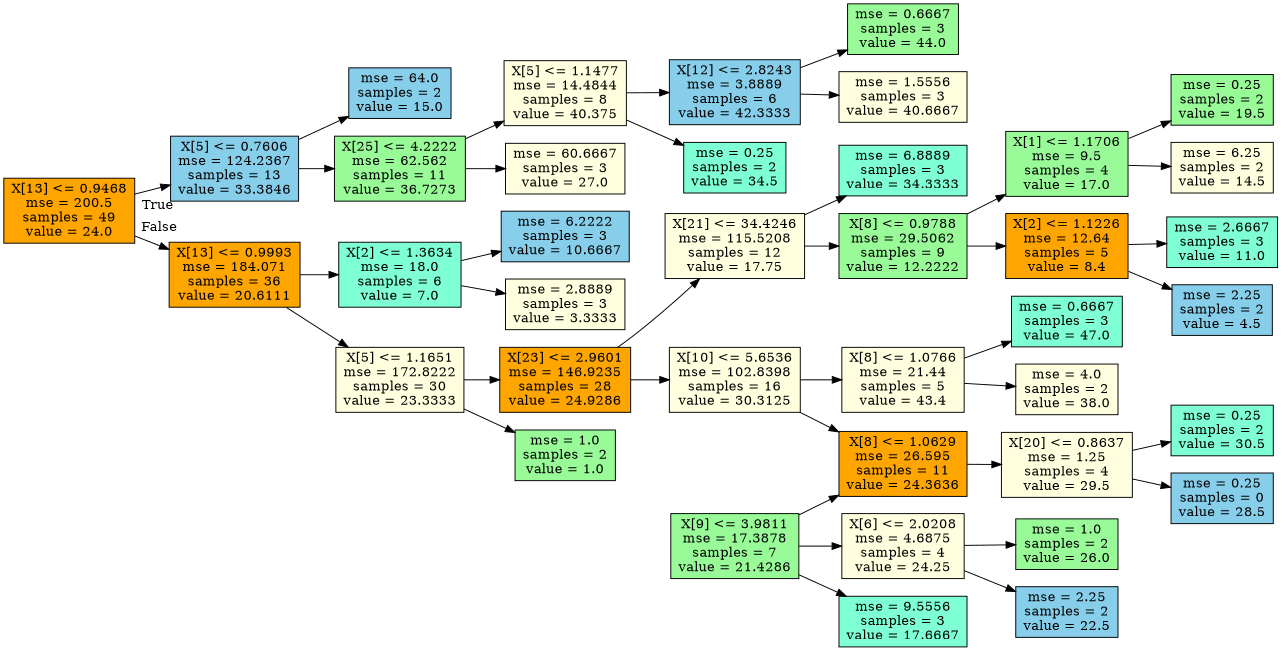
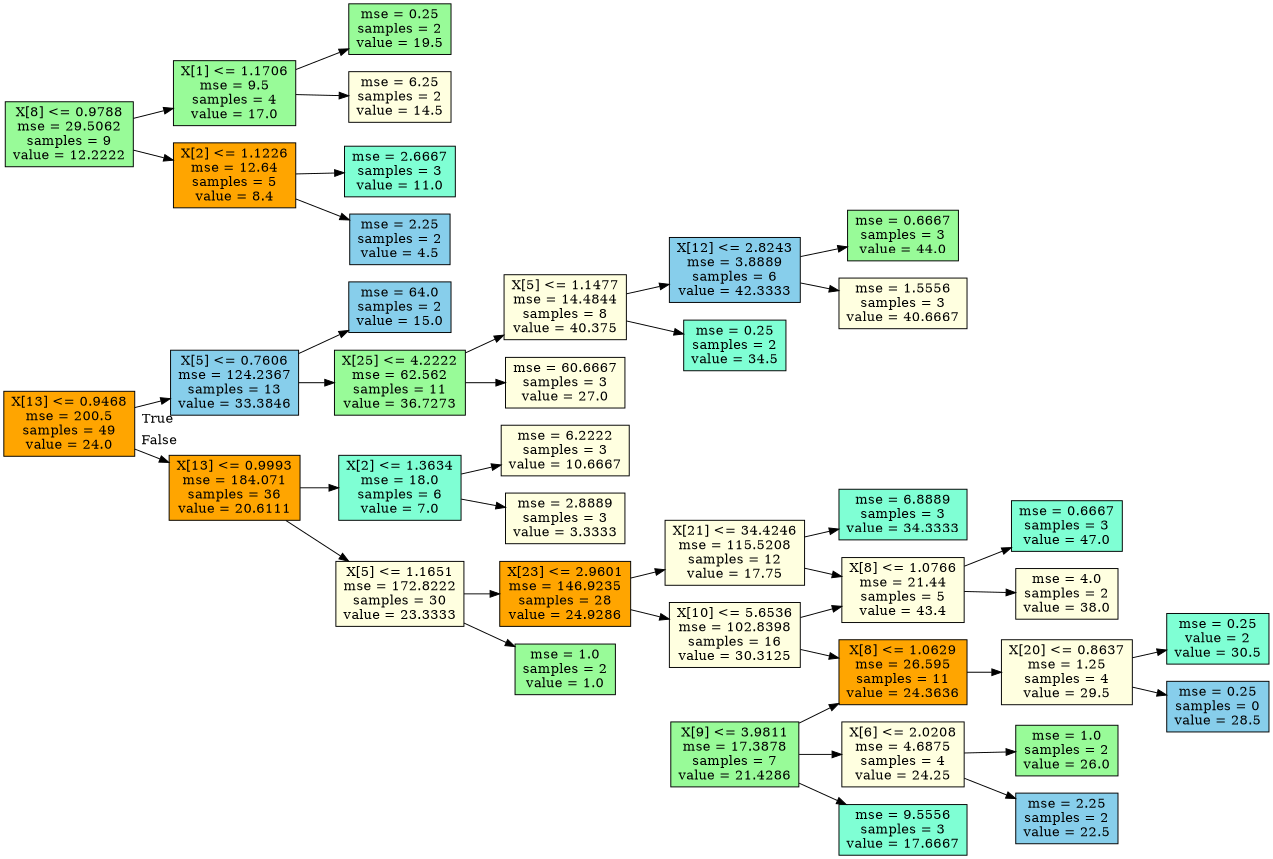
  digraph {
    rankdir=LR
    node [fillcolor=lightyellow shape=box style=filled]
    n1 [fillcolor=orange label="X[13] <= 0.9468\nmse = 200.5\nsamples = 49\nvalue = 24.0"]
    n2 [fillcolor=skyblue label="X[5] <= 0.7606\nmse = 124.2367\nsamples = 13\nvalue = 33.3846"]
    n3 [fillcolor=orange label="X[13] <= 0.9993\nmse = 184.071\nsamples = 36\nvalue = 20.6111"]
    n4 [fillcolor=skyblue label="mse = 64.0\nsamples = 2\nvalue = 15.0"]
    n5 [fillcolor=palegreen label="X[25] <= 4.2222\nmse = 62.562\nsamples = 11\nvalue = 36.7273"]
    n6 [fillcolor=aquamarine label="X[2] <= 1.3634\nmse = 18.0\nsamples = 6\nvalue = 7.0"]
    n7 [label="X[5] <= 1.1651\nmse = 172.8222\nsamples = 30\nvalue = 23.3333"]
    n8 [label="X[5] <= 1.1477\nmse = 14.4844\nsamples = 8\nvalue = 40.375"]
    n9 [label="mse = 60.6667\nsamples = 3\nvalue = 27.0"]
    n10 [fillcolor=skyblue label="X[12] <= 2.8243\nmse = 3.8889\nsamples = 6\nvalue = 42.3333"]
    n11 [fillcolor=aquamarine label="mse = 0.25\nsamples = 2\nvalue = 34.5"]
    n12 [fillcolor=palegreen label="mse = 0.6667\nsamples = 3\nvalue = 44.0"]
    n13 [label="mse = 1.5556\nsamples = 3\nvalue = 40.6667"]
-   n14 [fillcolor=skyblue label="mse = 6.2222\nsamples = 3\nvalue = 10.6667"]
+   n14 [label="mse = 6.2222\nsamples = 3\nvalue = 10.6667"]
    n15 [label="mse = 2.8889\nsamples = 3\nvalue = 3.3333"]
    n16 [fillcolor=orange label="X[23] <= 2.9601\nmse = 146.9235\nsamples = 28\nvalue = 24.9286"]
    n17 [fillcolor=palegreen label="mse = 1.0\nsamples = 2\nvalue = 1.0"]
    n18 [label="X[21] <= 34.4246\nmse = 115.5208\nsamples = 12\nvalue = 17.75"]
    n19 [label="X[10] <= 5.6536\nmse = 102.8398\nsamples = 16\nvalue = 30.3125"]
    n20 [fillcolor=aquamarine label="mse = 6.8889\nsamples = 3\nvalue = 34.3333"]
    n21 [fillcolor=palegreen label="X[8] <= 0.9788\nmse = 29.5062\nsamples = 9\nvalue = 12.2222"]
    n22 [label="X[8] <= 1.0766\nmse = 21.44\nsamples = 5\nvalue = 43.4"]
    n23 [fillcolor=orange label="X[8] <= 1.0629\nmse = 26.595\nsamples = 11\nvalue = 24.3636"]
    n24 [fillcolor=palegreen label="X[1] <= 1.1706\nmse = 9.5\nsamples = 4\nvalue = 17.0"]
    n25 [fillcolor=orange label="X[2] <= 1.1226\nmse = 12.64\nsamples = 5\nvalue = 8.4"]
    n26 [fillcolor=palegreen label="mse = 0.25\nsamples = 2\nvalue = 19.5"]
    n27 [label="mse = 6.25\nsamples = 2\nvalue = 14.5"]
    n28 [fillcolor=aquamarine label="mse = 2.6667\nsamples = 3\nvalue = 11.0"]
    n29 [fillcolor=skyblue label="mse = 2.25\nsamples = 2\nvalue = 4.5"]
    n30 [fillcolor=aquamarine label="mse = 0.6667\nsamples = 3\nvalue = 47.0"]
    n31 [label="mse = 4.0\nsamples = 2\nvalue = 38.0"]
    n32 [label="X[20] <= 0.8637\nmse = 1.25\nsamples = 4\nvalue = 29.5"]
    n33 [fillcolor=palegreen label="X[9] <= 3.9811\nmse = 17.3878\nsamples = 7\nvalue = 21.4286"]
    n34 [label="X[6] <= 2.0208\nmse = 4.6875\nsamples = 4\nvalue = 24.25"]
    n35 [fillcolor=aquamarine label="mse = 9.5556\nsamples = 3\nvalue = 17.6667"]
-   n36 [fillcolor=aquamarine label="mse = 0.25\nsamples = 2\nvalue = 30.5"]
+   n36 [fillcolor=aquamarine label="mse = 0.25\nvalue = 2\nvalue = 30.5"]
    n37 [fillcolor=skyblue label="mse = 0.25\nsamples = 0\nvalue = 28.5"]
    n38 [fillcolor=palegreen label="mse = 1.0\nsamples = 2\nvalue = 26.0"]
    n39 [fillcolor=skyblue label="mse = 2.25\nsamples = 2\nvalue = 22.5"]
    n1 -> n2 [headlabel=True labelangle=45 labeldistance=2.5]
    n1 -> n3 [headlabel=False labelangle=-45 labeldistance=2.5]
    n2 -> n4
    n2 -> n5
    n3 -> n6
    n3 -> n7
    n5 -> n8
    n5 -> n9
    n6 -> n14
    n6 -> n15
    n7 -> n16
    n7 -> n17
    n8 -> n10
    n8 -> n11
    n10 -> n12
    n10 -> n13
    n16 -> n18
    n16 -> n19
    n18 -> n20
-   n18 -> n21
+   n18 -> n22
    n19 -> n22
    n19 -> n23
    n21 -> n24
    n21 -> n25
    n22 -> n30
    n22 -> n31
    n23 -> n32
    n24 -> n26
    n24 -> n27
    n25 -> n28
    n25 -> n29
    n32 -> n36
    n32 -> n37
    n33 -> n23
    n33 -> n34
    n33 -> n35
    n34 -> n38
    n34 -> n39
  }
